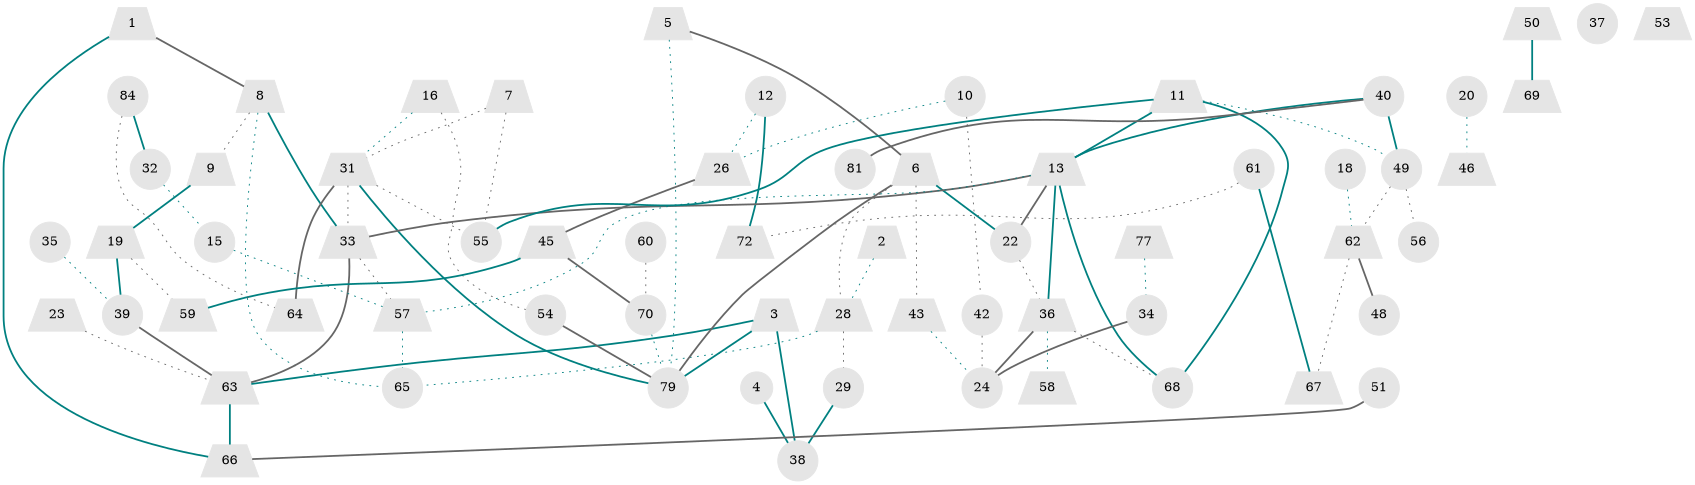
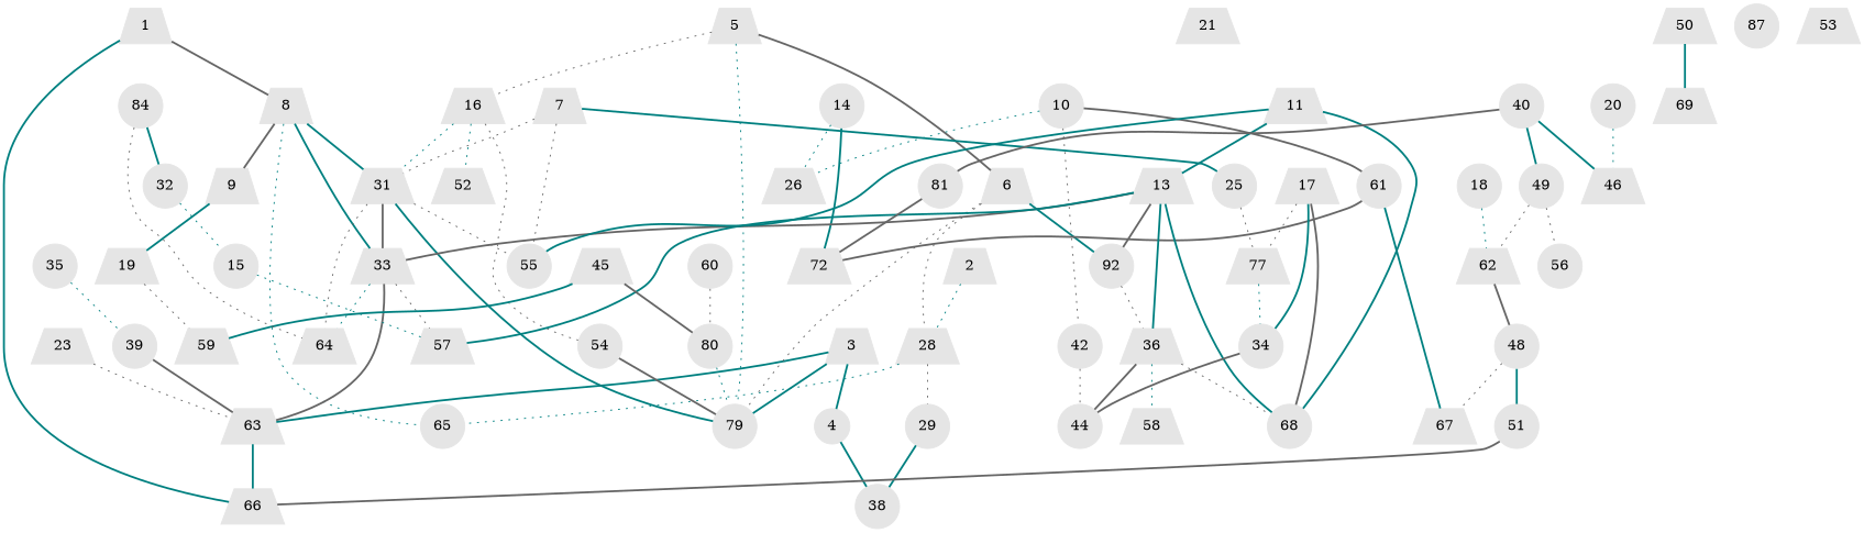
  graph {
    node [color=gray90 shape=trapezium style=filled]
    edge [color=teal style=bold]
    1
    8
    66
    31
    9
    33
    65 [shape=circle]
    2
    28
    29 [shape=circle]
    38 [shape=circle]
    3
    63
    n14 [label=79 shape=circle]
    4 [shape=circle]
-   12 [shape=circle]
+   12 [shape=circle label=14]
    26
    72
    5
    6
    16
-   22 [shape=circle]
-   43
+   22 [shape=circle label=92]
+   52
    54 [shape=circle]
    36
-   44 [shape=circle label=24]
+   44 [shape=circle]
    55 [shape=circle]
    56 [shape=circle]
    7
+   25 [shape=circle]
    n32 [label=77]
    64
    19
    57
    39 [shape=circle]
    59
    10 [shape=circle]
    42 [shape=circle]
    61 [shape=circle]
    13
    68 [shape=circle]
    45
    67
    11
    49 [shape=circle]
    62
    58
    n49 [label=84 shape=circle]
    32 [shape=circle]
    15 [shape=circle]
+   17
    34 [shape=circle]
    18 [shape=circle]
    48 [shape=circle]
    20 [shape=circle]
    46
+   21
    23
-   70 [shape=circle]
+   70 [shape=circle label=80]
    50
    69
    35 [shape=circle]
-   37 [shape=circle]
+   37 [shape=circle label=87]
    40 [shape=circle]
    n66 [label=81 shape=circle]
    51 [shape=circle]
    53
    60 [shape=circle]
    1 -- 8 [color=gray40]
    1 -- 66
-   8 -- 9 [color=gray40 style=dotted]
+   8 -- 31
+   8 -- 9 [color=gray40]
    8 -- 33
    8 -- 65 [style=dotted]
-   31 -- 33 [color=gray40 style=dotted]
+   31 -- 33 [color=gray40]
    31 -- n14
    31 -- 55 [color=gray40 style=dotted]
-   31 -- 64 [color=gray40]
+   31 -- 64 [color=gray40 style=dotted]
    9 -- 19
    33 -- 63 [color=gray40]
+   33 -- 64 [style=dotted]
    33 -- 57 [color=gray40 style=dotted]
    2 -- 28 [style=dotted]
    28 -- 65 [style=dotted]
    28 -- 29 [color=gray40 style=dotted]
    29 -- 38
-   3 -- 38
+   3 -- 4
    3 -- 63
    3 -- n14
    63 -- 66
    4 -- 38
    12 -- 26 [style=dotted]
    12 -- 72
-   26 -- 45 [color=gray40]
    5 -- n14 [style=dotted]
    5 -- 6 [color=gray40]
+   5 -- 16 [color=gray40 style=dotted]
    6 -- 28 [color=gray40 style=dotted]
-   6 -- n14 [color=gray40]
+   6 -- n14 [color=gray40 style=dotted]
    6 -- 22
-   6 -- 43 [color=gray40 style=dotted]
    16 -- 31 [style=dotted]
+   16 -- 52 [style=dotted]
    16 -- 54 [color=gray40 style=dotted]
    22 -- 36 [color=gray40 style=dotted]
-   43 -- 44 [style=dotted]
    54 -- n14 [color=gray40]
    36 -- 44 [color=gray40]
    36 -- 68 [color=gray40 style=dotted]
    36 -- 58 [style=dotted]
    7 -- 31 [color=gray40 style=dotted]
    7 -- 55 [color=gray40 style=dotted]
+   7 -- 25
+   25 -- n32 [color=gray40 style=dotted]
    n32 -- 34 [style=dotted]
-   19 -- 39
    19 -- 59 [color=gray40 style=dotted]
-   57 -- 65 [style=dotted]
    39 -- 63 [color=gray40]
    10 -- 26 [style=dotted]
    10 -- 42 [color=gray40 style=dotted]
+   10 -- 61 [color=gray40]
    42 -- 44 [color=gray40 style=dotted]
-   61 -- 72 [color=gray40 style=dotted]
+   61 -- 72 [color=gray40]
    61 -- 67
    13 -- 33 [color=gray40]
    13 -- 22 [color=gray40]
    13 -- 36
-   13 -- 57 [style=dotted]
+   13 -- 57
    13 -- 68
    45 -- 59
    45 -- 70 [color=gray40]
    11 -- 55
    11 -- 13
    11 -- 68
-   11 -- 49 [style=dotted]
    49 -- 56 [color=gray40 style=dotted]
    49 -- 62 [color=gray40 style=dotted]
-   62 -- 67 [color=gray40 style=dotted]
+   48 -- 67 [color=gray40 style=dotted]
    62 -- 48 [color=gray40]
    n49 -- 64 [color=gray40 style=dotted]
    n49 -- 32
    32 -- 15 [style=dotted]
    15 -- 57 [style=dotted]
+   17 -- n32 [color=gray40 style=dotted]
+   17 -- 68 [color=gray40]
+   17 -- 34
    34 -- 44 [color=gray40]
    18 -- 62 [style=dotted]
+   48 -- 51
    20 -- 46 [style=dotted]
    23 -- 63 [color=gray40 style=dotted]
    70 -- n14 [style=dotted]
    50 -- 69
    35 -- 39 [style=dotted]
    40 -- 49
-   40 -- 13
+   40 -- 46
    40 -- n66 [color=gray40]
+   n66 -- 72 [color=gray40]
    51 -- 66 [color=gray40]
    60 -- 70 [color=gray40 style=dotted]
  }
